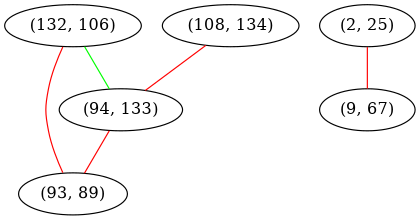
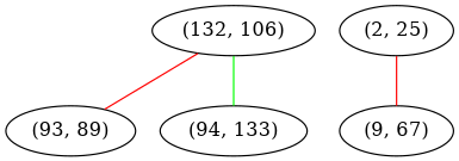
  graph {
    edge [color=red weight=1]
    n1 [label="(93, 89)"]
    "(132, 106)"
    "(94, 133)"
    "(2, 25)"
    "(9, 67)"
-   "(108, 134)"
    "(132, 106)" -- n1
    "(132, 106)" -- "(94, 133)" [color=green weight=2]
-   "(94, 133)" -- n1
    "(2, 25)" -- "(9, 67)"
-   "(108, 134)" -- "(94, 133)"
  }
